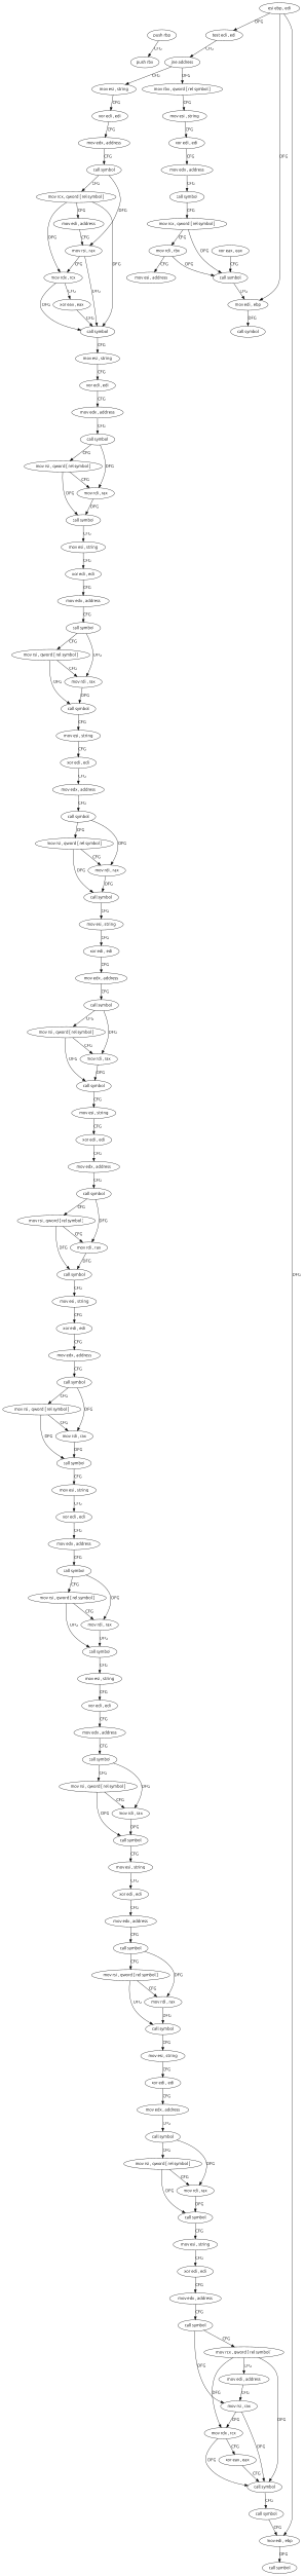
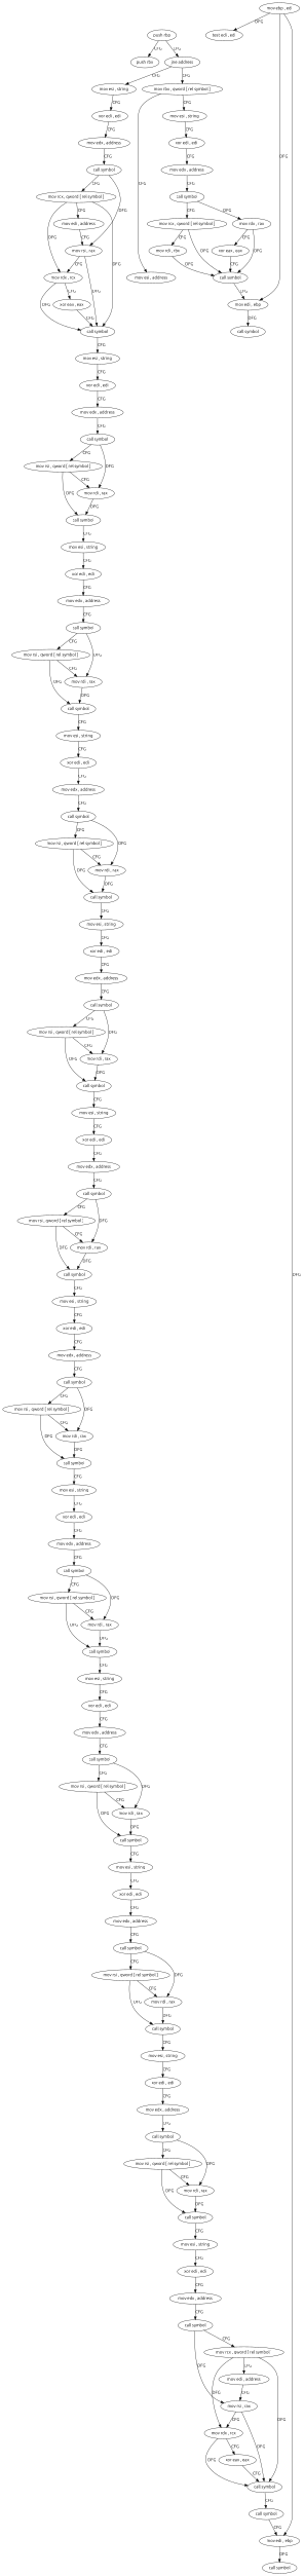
  digraph {
    fontname=Ubuntu
    node [fontname=Ubuntu]
    edge [fontname=Ubuntu]
    n1 [label="push rbp"]
    n2 [label="push rbx"]
-   n3 [label="esi ebp , edi"]
+   n3 [label="mov ebp , edi"]
    n4 [label="test edi , edi"]
    n5 [label="mov edi , ebp"]
    n6 [label="mov edi , ebp"]
    n7 [label="jne address"]
    n8 [label="call symbol"]
    n9 [label="call symbol"]
    n10 [label="mov rbx , qword [ rel symbol ]"]
    n11 [label="mov esi , string"]
    n12 [label="mov esi , string"]
    n13 [label="xor edi , edi"]
    n14 [label="xor edi , edi"]
    n15 [label="mov edx , address"]
    n16 [label="mov edx , address"]
    n17 [label="call symbol"]
    n18 [label="mov rcx , qword [ rel symbol ]"]
+   n19 [label="mov rdx , rax"]
    n20 [label="mov rdi , rbx"]
    n21 [label="call symbol"]
    n22 [label="xor eax , eax"]
    n23 [label="mov esi , address"]
    n24 [label="call symbol"]
    n25 [label="mov rcx , qword [ rel symbol ]"]
    n26 [label="mov rsi , rax"]
    n27 [label="mov edi , address"]
    n28 [label="mov rdx , rcx"]
    n29 [label="call symbol"]
    n30 [label="xor eax , eax"]
    n31 [label="mov esi , string"]
    n32 [label="xor edi , edi"]
    n33 [label="mov edx , address"]
    n34 [label="call symbol"]
    n35 [label="mov rsi , qword [ rel symbol ]"]
    n36 [label="mov rdi , rax"]
    n37 [label="call symbol"]
    n38 [label="mov esi , string"]
    n39 [label="xor edi , edi"]
    n40 [label="mov edx , address"]
    n41 [label="call symbol"]
    n42 [label="mov rsi , qword [ rel symbol ]"]
    n43 [label="mov rdi , rax"]
    n44 [label="call symbol"]
    n45 [label="mov esi , string"]
    n46 [label="xor edi , edi"]
    n47 [label="mov edx , address"]
    n48 [label="call symbol"]
    n49 [label="mov rsi , qword [ rel symbol ]"]
    n50 [label="mov rdi , rax"]
    n51 [label="call symbol"]
    n52 [label="mov esi , string"]
    n53 [label="xor edi , edi"]
    n54 [label="mov edx , address"]
    n55 [label="call symbol"]
    n56 [label="mov rsi , qword [ rel symbol ]"]
    n57 [label="mov rdi , rax"]
    n58 [label="call symbol"]
    n59 [label="mov esi , string"]
    n60 [label="xor edi , edi"]
    n61 [label="mov edx , address"]
    n62 [label="call symbol"]
    n63 [label="mov rsi , qword [ rel symbol ]"]
    n64 [label="mov rdi , rax"]
    n65 [label="call symbol"]
    n66 [label="mov esi , string"]
    n67 [label="xor edi , edi"]
    n68 [label="mov edx , address"]
    n69 [label="call symbol"]
    n70 [label="mov rsi , qword [ rel symbol ]"]
    n71 [label="mov rdi , rax"]
    n72 [label="call symbol"]
    n73 [label="mov esi , string"]
    n74 [label="xor edi , edi"]
    n75 [label="mov edx , address"]
    n76 [label="call symbol"]
    n77 [label="mov rsi , qword [ rel symbol ]"]
    n78 [label="mov rdi , rax"]
    n79 [label="call symbol"]
    n80 [label="mov esi , string"]
    n81 [label="xor edi , edi"]
    n82 [label="mov edx , address"]
    n83 [label="call symbol"]
    n84 [label="mov rsi , qword [ rel symbol ]"]
    n85 [label="mov rdi , rax"]
    n86 [label="call symbol"]
    n87 [label="mov esi , string"]
    n88 [label="xor edi , edi"]
    n89 [label="mov edx , address"]
    n90 [label="call symbol"]
    n91 [label="mov rsi , qword [ rel symbol ]"]
    n92 [label="mov rdi , rax"]
    n93 [label="call symbol"]
    n94 [label="mov esi , string"]
    n95 [label="xor edi , edi"]
    n96 [label="mov edx , address"]
    n97 [label="call symbol"]
    n98 [label="mov rsi , qword [ rel symbol ]"]
    n99 [label="mov rdi , rax"]
    n100 [label="call symbol"]
    n101 [label="mov esi , string"]
    n102 [label="xor edi , edi"]
    n103 [label="mov edx , address"]
    n104 [label="call symbol"]
    n105 [label="mov rcx , qword [ rel symbol ]"]
    n106 [label="mov rsi , rax"]
    n107 [label="mov edi , address"]
    n108 [label="mov rdx , rcx"]
    n109 [label="call symbol"]
    n110 [label="xor eax , eax"]
    n111 [label="call symbol"]
    n1 -> n2 [label=CFG]
    n3 -> n4 [label=DFG]
    n3 -> n5 [label=DFG]
    n3 -> n6 [label=DFG]
-   n4 -> n7 [label=CFG]
+   n1 -> n7 [label=CFG]
    n5 -> n8 [label=DFG]
    n6 -> n9 [label=DFG]
-   n7 -> n10 [label=DFG]
+   n7 -> n10 [label=CFG]
    n7 -> n11 [label=CFG]
    n10 -> n12 [label=CFG]
    n11 -> n13 [label=CFG]
    n12 -> n14 [label=CFG]
    n13 -> n15 [label=CFG]
    n14 -> n16 [label=CFG]
    n15 -> n24 [label=CFG]
    n16 -> n17 [label=CFG]
    n17 -> n18 [label=CFG]
+   n17 -> n19 [label=DFG]
    n18 -> n20 [label=CFG]
    n18 -> n21 [label=DFG]
+   n19 -> n21 [label=DFG]
+   n19 -> n22 [label=CFG]
    n20 -> n21 [label=DFG]
-   n20 -> n23 [label=CFG]
+   n10 -> n23 [label=CFG]
    n21 -> n5 [label=CFG]
    n22 -> n21 [label=CFG]
    n24 -> n25 [label=CFG]
    n24 -> n26 [label=DFG]
    n25 -> n27 [label=CFG]
    n25 -> n28 [label=DFG]
    n25 -> n29 [label=DFG]
    n26 -> n28 [label=CFG]
    n26 -> n29 [label=DFG]
    n27 -> n26 [label=CFG]
    n28 -> n29 [label=DFG]
    n28 -> n30 [label=CFG]
    n29 -> n31 [label=CFG]
    n30 -> n29 [label=CFG]
    n31 -> n32 [label=CFG]
    n32 -> n33 [label=CFG]
    n33 -> n34 [label=CFG]
    n34 -> n35 [label=CFG]
    n34 -> n36 [label=DFG]
    n35 -> n36 [label=CFG]
    n35 -> n37 [label=DFG]
    n36 -> n37 [label=DFG]
    n37 -> n38 [label=CFG]
    n38 -> n39 [label=CFG]
    n39 -> n40 [label=CFG]
    n40 -> n41 [label=CFG]
    n41 -> n42 [label=CFG]
    n41 -> n43 [label=DFG]
    n42 -> n43 [label=CFG]
    n42 -> n44 [label=DFG]
    n43 -> n44 [label=DFG]
    n44 -> n45 [label=CFG]
    n45 -> n46 [label=CFG]
    n46 -> n47 [label=CFG]
    n47 -> n48 [label=CFG]
    n48 -> n49 [label=CFG]
    n48 -> n50 [label=DFG]
    n49 -> n50 [label=CFG]
    n49 -> n51 [label=DFG]
    n50 -> n51 [label=DFG]
    n51 -> n52 [label=CFG]
    n52 -> n53 [label=CFG]
    n53 -> n54 [label=CFG]
    n54 -> n55 [label=CFG]
    n55 -> n56 [label=CFG]
    n55 -> n57 [label=DFG]
    n56 -> n57 [label=CFG]
    n56 -> n58 [label=DFG]
    n57 -> n58 [label=DFG]
    n58 -> n59 [label=CFG]
    n59 -> n60 [label=CFG]
    n60 -> n61 [label=CFG]
    n61 -> n62 [label=CFG]
    n62 -> n63 [label=CFG]
    n62 -> n64 [label=DFG]
    n63 -> n64 [label=CFG]
    n63 -> n65 [label=DFG]
    n64 -> n65 [label=DFG]
    n65 -> n66 [label=CFG]
    n66 -> n67 [label=CFG]
    n67 -> n68 [label=CFG]
    n68 -> n69 [label=CFG]
    n69 -> n70 [label=CFG]
    n69 -> n71 [label=DFG]
    n70 -> n71 [label=CFG]
    n70 -> n72 [label=DFG]
    n71 -> n72 [label=DFG]
    n72 -> n73 [label=CFG]
    n73 -> n74 [label=CFG]
    n74 -> n75 [label=CFG]
    n75 -> n76 [label=CFG]
    n76 -> n77 [label=CFG]
    n76 -> n78 [label=DFG]
    n77 -> n78 [label=CFG]
    n77 -> n79 [label=DFG]
    n78 -> n79 [label=DFG]
    n79 -> n80 [label=CFG]
    n80 -> n81 [label=CFG]
    n81 -> n82 [label=CFG]
    n82 -> n83 [label=CFG]
    n83 -> n84 [label=CFG]
    n83 -> n85 [label=DFG]
    n84 -> n85 [label=CFG]
    n84 -> n86 [label=DFG]
    n85 -> n86 [label=DFG]
    n86 -> n87 [label=CFG]
    n87 -> n88 [label=CFG]
    n88 -> n89 [label=CFG]
    n89 -> n90 [label=CFG]
    n90 -> n91 [label=CFG]
    n90 -> n92 [label=DFG]
    n91 -> n92 [label=CFG]
    n91 -> n93 [label=DFG]
    n92 -> n93 [label=DFG]
    n93 -> n94 [label=CFG]
    n94 -> n95 [label=CFG]
    n95 -> n96 [label=CFG]
    n96 -> n97 [label=CFG]
    n97 -> n98 [label=CFG]
    n97 -> n99 [label=DFG]
    n98 -> n99 [label=CFG]
    n98 -> n100 [label=DFG]
    n99 -> n100 [label=DFG]
    n100 -> n101 [label=CFG]
    n101 -> n102 [label=CFG]
    n102 -> n103 [label=CFG]
    n103 -> n104 [label=CFG]
    n104 -> n105 [label=CFG]
    n104 -> n106 [label=DFG]
    n105 -> n107 [label=CFG]
    n105 -> n108 [label=DFG]
    n105 -> n109 [label=DFG]
    n106 -> n108 [label=CFG]
    n106 -> n109 [label=DFG]
    n107 -> n106 [label=CFG]
    n108 -> n109 [label=DFG]
    n108 -> n110 [label=CFG]
    n109 -> n111 [label=CFG]
    n110 -> n109 [label=CFG]
    n111 -> n6 [label=CFG]
  }
